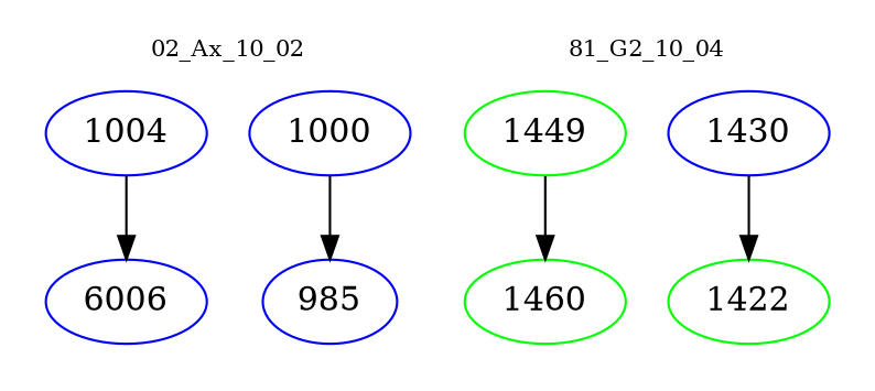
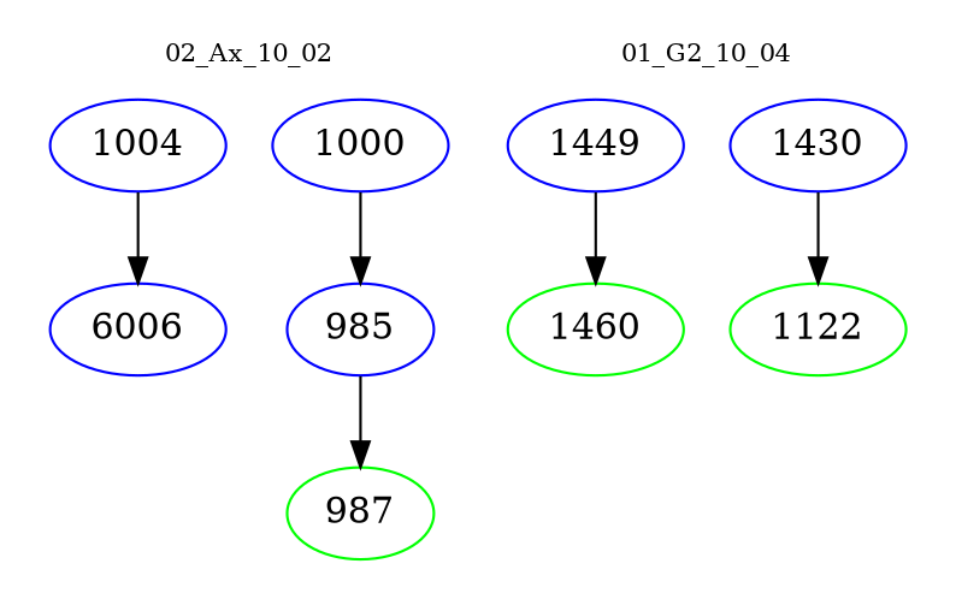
  digraph {
    node [color=blue]
    edge [color=black]
    n1 [label=1000]
    n2 [label=985]
    n3 [label=1004]
+   n4 [color=green label=987]
    n5 [label=6006]
    n6 [label=1430]
-   n7 [color=green label=1449]
-   n8 [color=green label=1422]
+   n7 [label=1449]
+   n8 [color=green label=1122]
    n9 [color=green label=1460]
    subgraph cluster_1 {
      color=white
      fontsize=10
      label="02_Ax_10_02"
      n1
      n2
      n3
+     n4
      n5
    }
    subgraph cluster_2 {
      color=white
      fontsize=10
-     label="81_G2_10_04"
+     label="01_G2_10_04"
      n6
      n7
      n8
      n9
    }
    n1 -> n2
+   n2 -> n4
    n3 -> n5
    n6 -> n8
    n7 -> n9
  }
